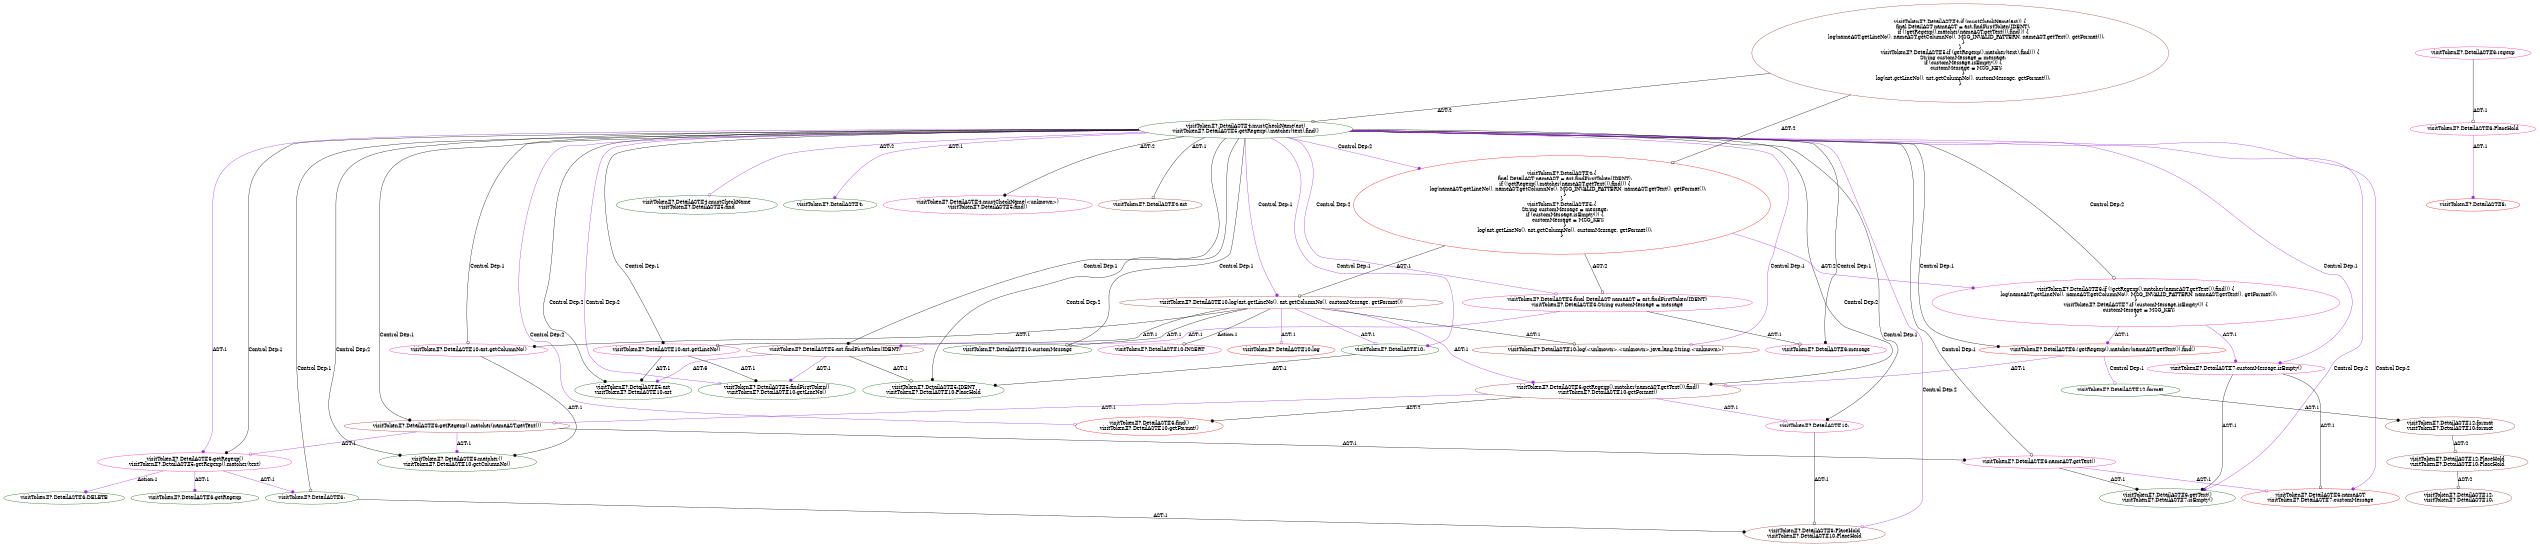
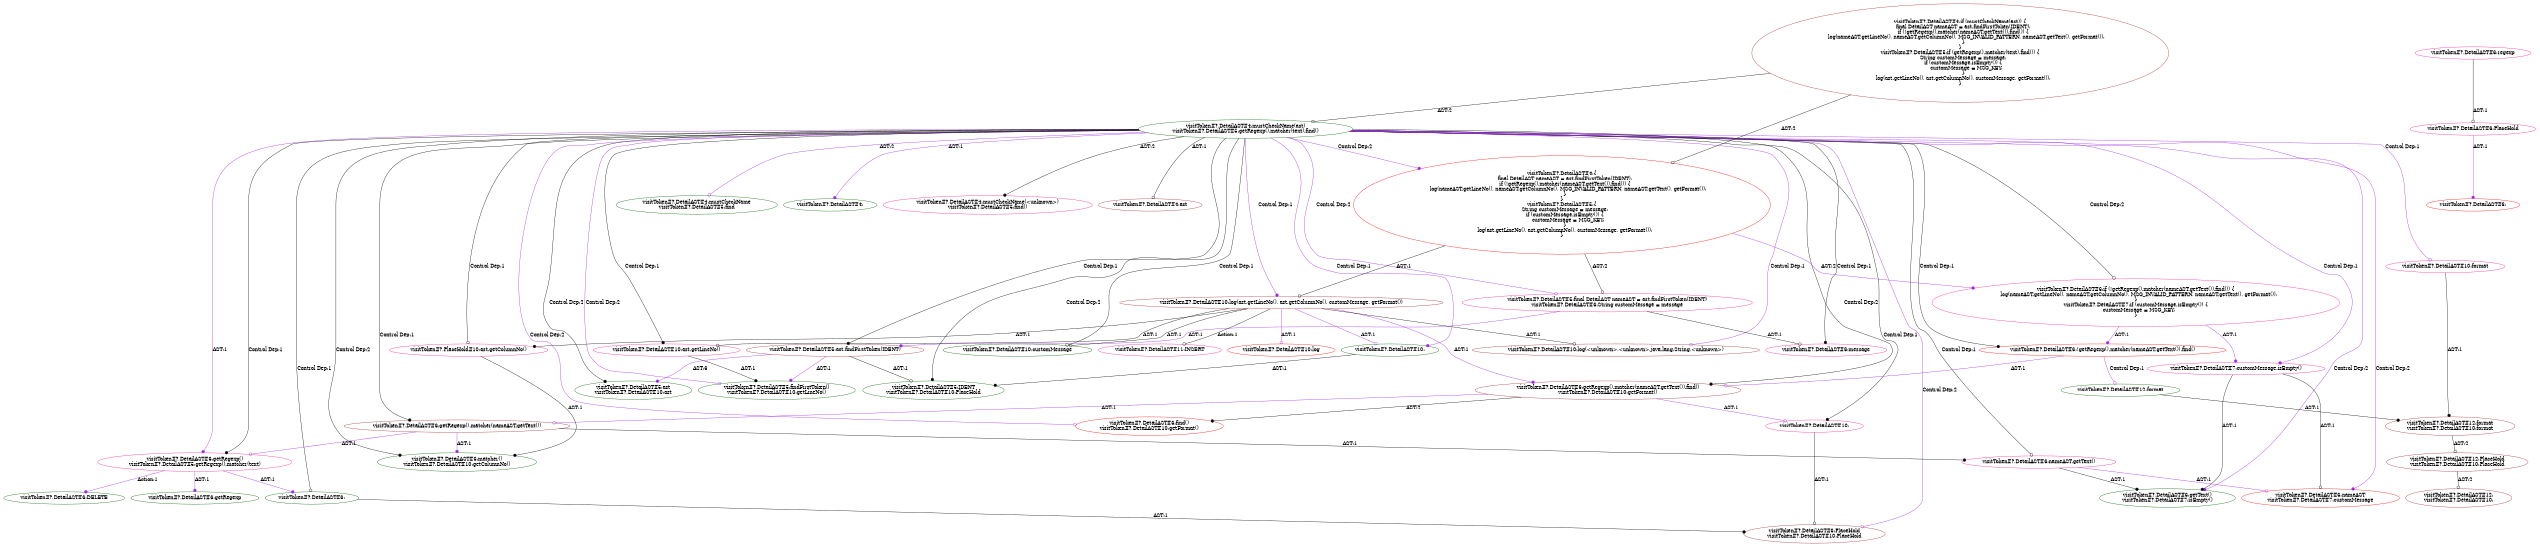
  digraph {
    node [color=darkgreen shape=ellipse]
    edge [arrowhead=dot color=black]
    n1 [label="visitToken#?,DetailAST#6:DELETE"]
    n2 [color=deeppink label="visitToken#?,DetailAST#6:getRegexp()\nvisitToken#?,DetailAST#5:getRegexp().matcher(text)"]
    n3 [label="visitToken#?,DetailAST#6:"]
    n4 [label="visitToken#?,DetailAST#6:getRegexp"]
    n5 [color=brown label="visitToken#?,DetailAST#6:PlaceHold\nvisitToken#?,DetailAST#10:PlaceHold"]
    n6 [label="visitToken#?,DetailAST#4:mustCheckName(ast)\nvisitToken#?,DetailAST#5:getRegexp().matcher(text).find()"]
    n7 [label="visitToken#?,DetailAST#4:mustCheckName\nvisitToken#?,DetailAST#5:find"]
    n8 [label="visitToken#?,DetailAST#4:"]
    n9 [color=deeppink label="visitToken#?,DetailAST#4:mustCheckName(<unknown>)\nvisitToken#?,DetailAST#5:find()"]
    n10 [color=brown label="visitToken#?,DetailAST#4:ast"]
    n11 [color=red label="visitToken#?,DetailAST#4:\{\n    final DetailAST nameAST = ast.findFirstToken(IDENT);\n    if (!getRegexp().matcher(nameAST.getText()).find()) \{\n        log(nameAST.getLineNo(), nameAST.getColumnNo(), MSG_INVALID_PATTERN, nameAST.getText(), getFormat());\n    \}\n\}\nvisitToken#?,DetailAST#5:\{\n    String customMessage = message;\n    if (customMessage.isEmpty()) \{\n        customMessage = MSG_KEY;\n    \}\n    log(ast.getLineNo(), ast.getColumnNo(), customMessage, getFormat());\n\}"]
    n12 [color=deeppink label="visitToken#?,DetailAST#5:final DetailAST nameAST = ast.findFirstToken(IDENT)\nvisitToken#?,DetailAST#6:String customMessage = message"]
    n13 [color=brown label="visitToken#?,DetailAST#5:ast.findFirstToken(IDENT)"]
    n14 [label="visitToken#?,DetailAST#5:findFirstToken()\nvisitToken#?,DetailAST#10:getLineNo()"]
    n15 [label="visitToken#?,DetailAST#5:ast\nvisitToken#?,DetailAST#10:ast"]
    n16 [label="visitToken#?,DetailAST#5:IDENT\nvisitToken#?,DetailAST#10:PlaceHold"]
    n17 [color=deeppink label="visitToken#?,DetailAST#6:if (!getRegexp().matcher(nameAST.getText()).find()) \{\n    log(nameAST.getLineNo(), nameAST.getColumnNo(), MSG_INVALID_PATTERN, nameAST.getText(), getFormat());\n\}\nvisitToken#?,DetailAST#7:if (customMessage.isEmpty()) \{\n    customMessage = MSG_KEY;\n\}"]
    n18 [color=red label="visitToken#?,DetailAST#6:!getRegexp().matcher(nameAST.getText()).find()"]
    n19 [color=brown label="visitToken#?,DetailAST#6:getRegexp().matcher(nameAST.getText()).find()\nvisitToken#?,DetailAST#10:getFormat()"]
    n20 [color=red label="visitToken#?,DetailAST#6:find()\nvisitToken#?,DetailAST#10:getFormat()"]
    n21 [color=brown label="visitToken#?,DetailAST#6:getRegexp().matcher(nameAST.getText())"]
    n22 [label="visitToken#?,DetailAST#6:matcher()\nvisitToken#?,DetailAST#10:getColumnNo()"]
    n23 [color=deeppink label="visitToken#?,DetailAST#6:nameAST.getText()"]
    n24 [label="visitToken#?,DetailAST#6:getText()\nvisitToken#?,DetailAST#7:isEmpty()"]
    n25 [color=red label="visitToken#?,DetailAST#6:nameAST\nvisitToken#?,DetailAST#7:customMessage"]
    n26 [color=brown label="visitToken#?,DetailAST#10:log(ast.getLineNo(), ast.getColumnNo(), customMessage, getFormat())"]
    n27 [color=deeppink label="visitToken#?,DetailAST#6:message"]
    n28 [color=deeppink label="visitToken#?,DetailAST#7:customMessage.isEmpty()"]
    n29 [label="visitToken#?,DetailAST#10:"]
    n30 [color=deeppink label="visitToken#?,DetailAST#10:ast.getLineNo()"]
-   n31 [color=deeppink label="visitToken#?,DetailAST#10:ast.getColumnNo()"]
+   n31 [color=deeppink label="visitToken#?,PlaceHold#10:ast.getColumnNo()"]
    n32 [label="visitToken#?,DetailAST#10:customMessage"]
    n33 [color=deeppink label="visitToken#?,DetailAST#10:"]
+   n34 [color=deeppink label="visitToken#?,DetailAST#10:format"]
    n35 [color=brown label="visitToken#?,DetailAST#10:log(<unknown>,<unknown>,java.lang.String,<unknown>)"]
    n36 [label="visitToken#?,DetailAST#12:format"]
-   n37 [color=deeppink label="visitToken#?,DetailAST#10:INSERT"]
+   n37 [color=deeppink label="visitToken#?,DetailAST#11:INSERT"]
    n38 [color=red label="visitToken#?,DetailAST#10:log"]
    n39 [color=brown label="visitToken#?,DetailAST#12:format\nvisitToken#?,DetailAST#10:format"]
    n40 [color=brown label="visitToken#?,DetailAST#4:if (mustCheckName(ast)) \{\n    final DetailAST nameAST = ast.findFirstToken(IDENT);\n    if (!getRegexp().matcher(nameAST.getText()).find()) \{\n        log(nameAST.getLineNo(), nameAST.getColumnNo(), MSG_INVALID_PATTERN, nameAST.getText(), getFormat());\n    \}\n\}\nvisitToken#?,DetailAST#5:if (getRegexp().matcher(text).find()) \{\n    String customMessage = message;\n    if (customMessage.isEmpty()) \{\n        customMessage = MSG_KEY;\n    \}\n    log(ast.getLineNo(), ast.getColumnNo(), customMessage, getFormat());\n\}"]
    n41 [color=brown label="visitToken#?,DetailAST#12:PlaceHold\nvisitToken#?,DetailAST#10:PlaceHold"]
    n42 [color=brown label="visitToken#?,DetailAST#12:\nvisitToken#?,DetailAST#10:"]
    n43 [color=deeppink label="visitToken#?,DetailAST#6:regexp"]
    n44 [color=deeppink label="visitToken#?,DetailAST#6:PlaceHold"]
    n45 [color=red label="visitToken#?,DetailAST#6:"]
    n2 -> n1 [color=purple label="Action:1"]
    n2 -> n3 [color=purple label="AST:1"]
    n2 -> n4 [color=purple label="AST:1"]
    n3 -> n5 [label="AST:1"]
    n6 -> n2 [label="Control Dep:1"]
    n6 -> n2 [color=purple label="AST:1"]
    n6 -> n3 [arrowhead=odot label="Control Dep:1"]
    n6 -> n5 [arrowhead=odot color=purple label="Control Dep:2"]
    n6 -> n7 [arrowhead=odot color=purple label="AST:2"]
    n6 -> n8 [color=purple label="AST:1"]
    n6 -> n9 [label="AST:2"]
    n6 -> n10 [arrowhead=odot label="AST:1"]
    n6 -> n11 [color=purple label="Control Dep:2"]
    n6 -> n12 [arrowhead=odot color=purple label="Control Dep:2"]
    n6 -> n13 [label="Control Dep:1"]
    n6 -> n14 [arrowhead=odot color=purple label="Control Dep:2"]
    n6 -> n15 [label="Control Dep:2"]
    n6 -> n16 [label="Control Dep:2"]
    n6 -> n17 [arrowhead=odot label="Control Dep:2"]
    n6 -> n18 [label="Control Dep:1"]
    n6 -> n19 [label="Control Dep:2"]
    n6 -> n20 [arrowhead=odot color=purple label="Control Dep:2"]
    n6 -> n21 [label="Control Dep:1"]
    n6 -> n22 [label="Control Dep:2"]
    n6 -> n23 [arrowhead=odot label="Control Dep:1"]
    n6 -> n24 [color=purple label="Control Dep:2"]
    n6 -> n25 [color=purple label="Control Dep:2"]
    n6 -> n26 [color=purple label="Control Dep:1"]
    n6 -> n27 [label="Control Dep:1"]
    n6 -> n28 [color=purple label="Control Dep:1"]
    n6 -> n29 [color=purple label="Control Dep:1"]
    n6 -> n30 [label="Control Dep:1"]
    n6 -> n31 [arrowhead=odot label="Control Dep:1"]
    n6 -> n32 [arrowhead=odot label="Control Dep:1"]
    n6 -> n33 [label="Control Dep:1"]
+   n6 -> n34 [arrowhead=odot color=purple label="Control Dep:1"]
    n6 -> n35 [arrowhead=odot color=purple label="Control Dep:1"]
    n11 -> n12 [arrowhead=odot label="AST:2"]
    n11 -> n17 [color=purple label="AST:2"]
    n11 -> n26 [arrowhead=odot label="AST:1"]
    n12 -> n13 [color=purple label="AST:1"]
    n12 -> n27 [arrowhead=odot label="AST:1"]
    n13 -> n14 [color=purple label="AST:1"]
    n13 -> n15 [color=purple label="AST:6"]
    n13 -> n16 [arrowhead=odot label="AST:1"]
    n17 -> n18 [color=purple label="AST:1"]
    n17 -> n28 [color=purple label="AST:1"]
    n18 -> n19 [arrowhead=odot color=purple label="AST:1"]
    n18 -> n36 [arrowhead=odot color=purple label="Control Dep:1"]
    n19 -> n20 [label="AST:2"]
    n19 -> n21 [arrowhead=odot color=purple label="AST:1"]
    n19 -> n33 [arrowhead=odot color=purple label="AST:1"]
    n21 -> n2 [arrowhead=odot color=purple label="AST:1"]
    n21 -> n22 [color=purple label="AST:1"]
    n21 -> n23 [label="AST:1"]
    n23 -> n24 [label="AST:1"]
    n23 -> n25 [arrowhead=odot color=purple label="AST:1"]
    n26 -> n19 [color=purple label="AST:1"]
    n26 -> n29 [arrowhead=odot color=purple label="AST:1"]
    n26 -> n30 [arrowhead=odot label="AST:1"]
    n26 -> n31 [label="AST:1"]
    n26 -> n32 [arrowhead=odot label="AST:1"]
    n26 -> n35 [arrowhead=odot label="AST:1"]
    n26 -> n37 [arrowhead=odot label="Action:1"]
    n26 -> n38 [arrowhead=odot color=purple label="AST:1"]
    n28 -> n24 [label="AST:1"]
    n28 -> n25 [arrowhead=odot label="AST:1"]
    n29 -> n16 [label="AST:1"]
    n30 -> n14 [label="AST:1"]
-   n30 -> n15 [label="AST:1"]
    n31 -> n22 [label="AST:1"]
    n33 -> n5 [arrowhead=odot label="AST:1"]
+   n34 -> n39 [label="AST:1"]
    n36 -> n39 [label="AST:1"]
    n39 -> n41 [arrowhead=odot label="AST:2"]
    n40 -> n6 [arrowhead=odot label="AST:2"]
    n40 -> n11 [arrowhead=odot label="AST:2"]
    n41 -> n42 [arrowhead=odot label="AST:2"]
    n43 -> n44 [arrowhead=odot label="AST:1"]
    n44 -> n45 [color=purple label="AST:1"]
  }
